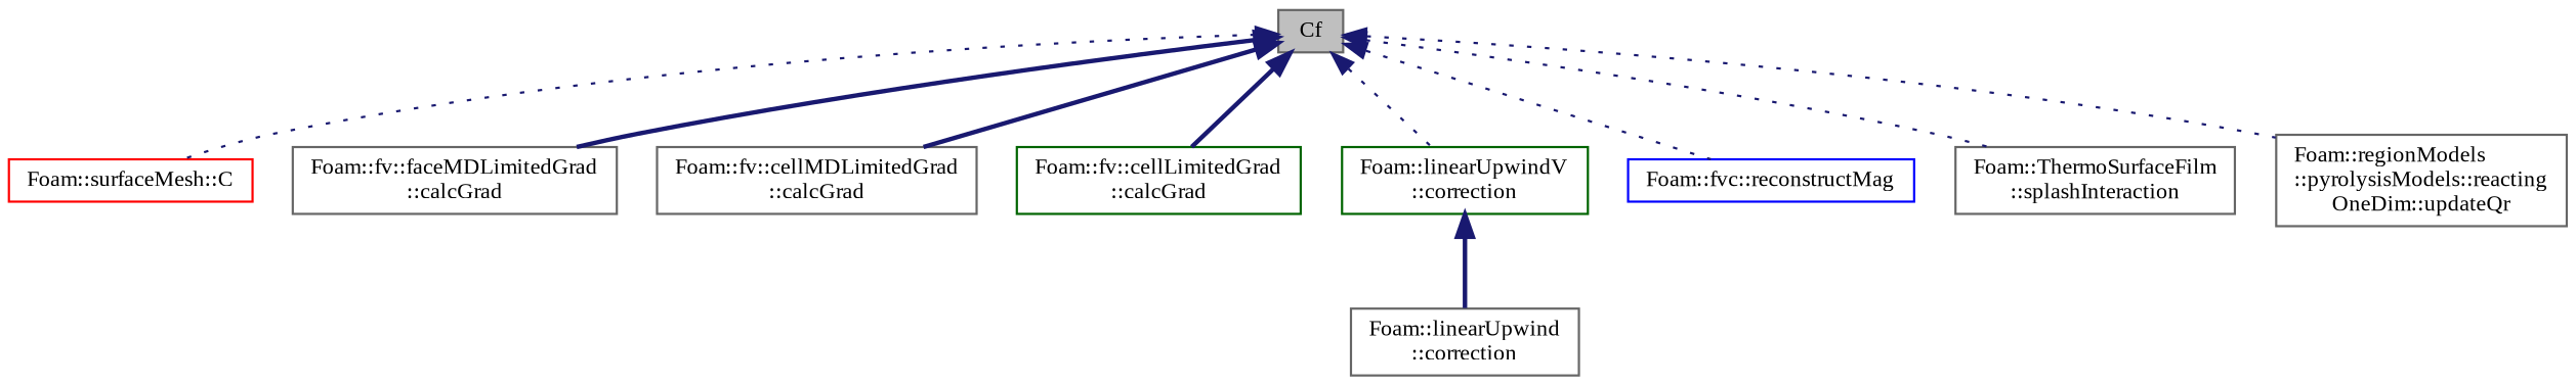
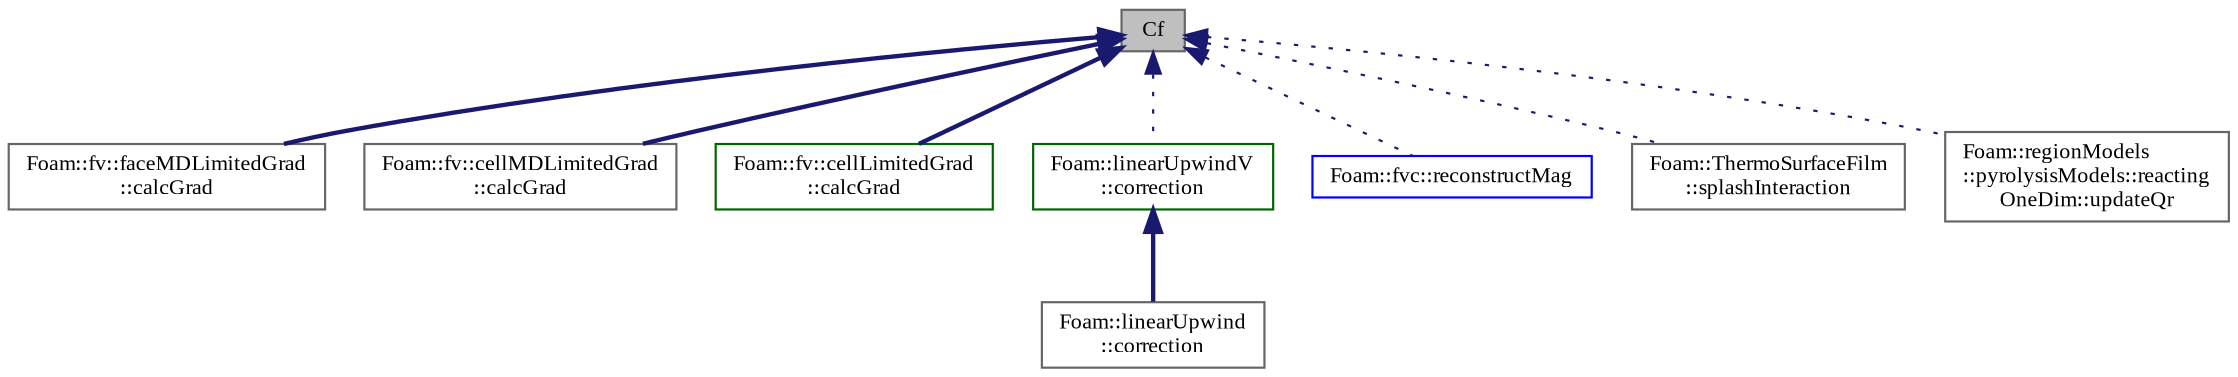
  digraph {
    fontname="Liberation Serif"
    rankdir=TB
    node [color=gray40 fontname="Liberation Serif" fontsize=10 shape=record]
    edge [color=midnightblue dir=back fontname="Liberation Serif" fontsize=10 labelfontname=Helvetica labelfontsize=10 style=dotted]
    n1 [fillcolor=grey75 fontcolor=black height=0.2 label=Cf style=filled width=0.4]
-   n2 [color=red height=0.2 label="Foam::surfaceMesh::C" width=0.4]
    n3 [height=0.2 label="Foam::fv::faceMDLimitedGrad\l::calcGrad" width=0.4]
    n4 [height=0.2 label="Foam::fv::cellMDLimitedGrad\l::calcGrad" width=0.4]
    n5 [color=darkgreen height=0.2 label="Foam::fv::cellLimitedGrad\l::calcGrad" width=0.4]
    n6 [color=darkgreen height=0.2 label="Foam::linearUpwindV\l::correction" width=0.4]
    n7 [color=blue height=0.2 label="Foam::fvc::reconstructMag" width=0.4]
    n8 [height=0.2 label="Foam::ThermoSurfaceFilm\l::splashInteraction" width=0.4]
    n9 [height=0.2 label="Foam::regionModels\l::pyrolysisModels::reacting\lOneDim::updateQr" width=0.4]
    n10 [height=0.2 label="Foam::linearUpwind\l::correction" width=0.4]
-   n1 -> n2
    n1 -> n3 [style=bold]
    n1 -> n4 [style=bold]
    n1 -> n5 [style=bold]
    n1 -> n6
    n1 -> n7
    n1 -> n8
    n1 -> n9
    n6 -> n10 [style=bold]
  }
